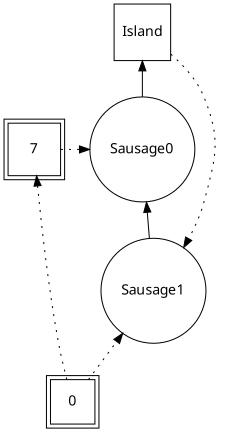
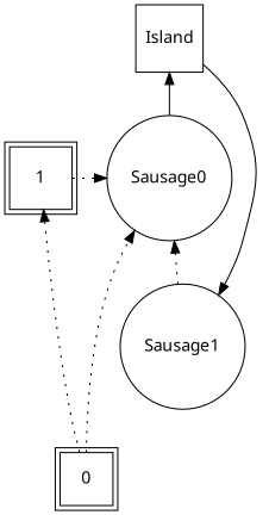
  digraph {
    rankdir=BT
    node [fontname="Arial Unicode Multicast" shape=square]
    edge [style=dotted]
-   n1 [label=7 peripheries=2]
+   n1 [label=1 peripheries=2]
    Sausage0 [shape=circle]
    Island
    n4 [label=0 peripheries=2]
    Sausage1 [shape=circle]
    subgraph sub_1 {
      rank=same
      n1
      Sausage0
    }
    n1 -> Sausage0 [constraint=false]
    Sausage0 -> Island [style=solid]
-   Island -> Sausage1 [constraint=false]
+   Island -> Sausage1 [constraint=false style=""]
    n4 -> n1
-   n4 -> Sausage1
-   Sausage1 -> Sausage0 [style=solid]
+   n4 -> Sausage0
+   Sausage1 -> Sausage0
  }
